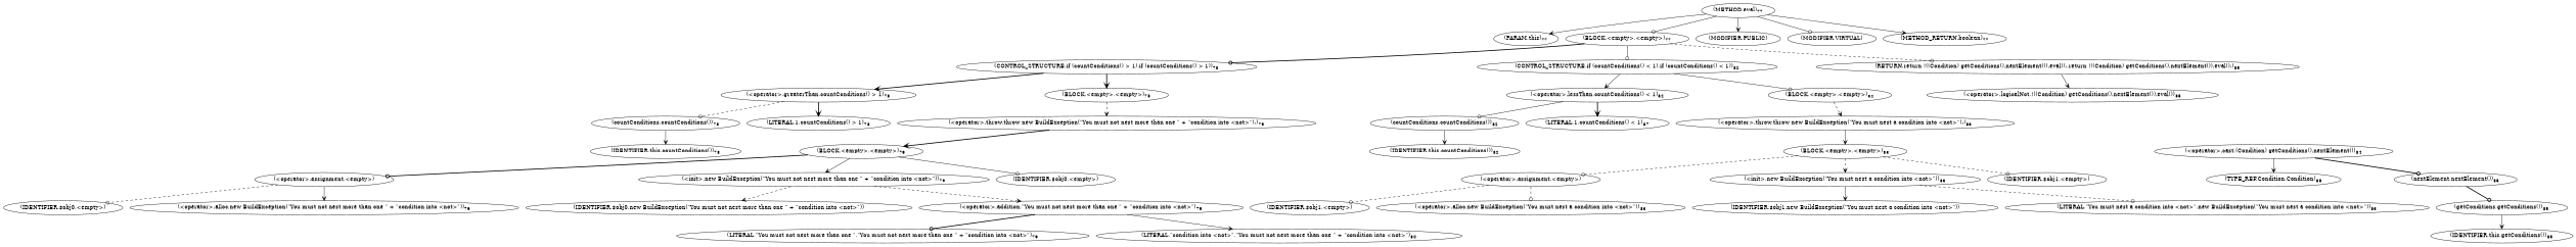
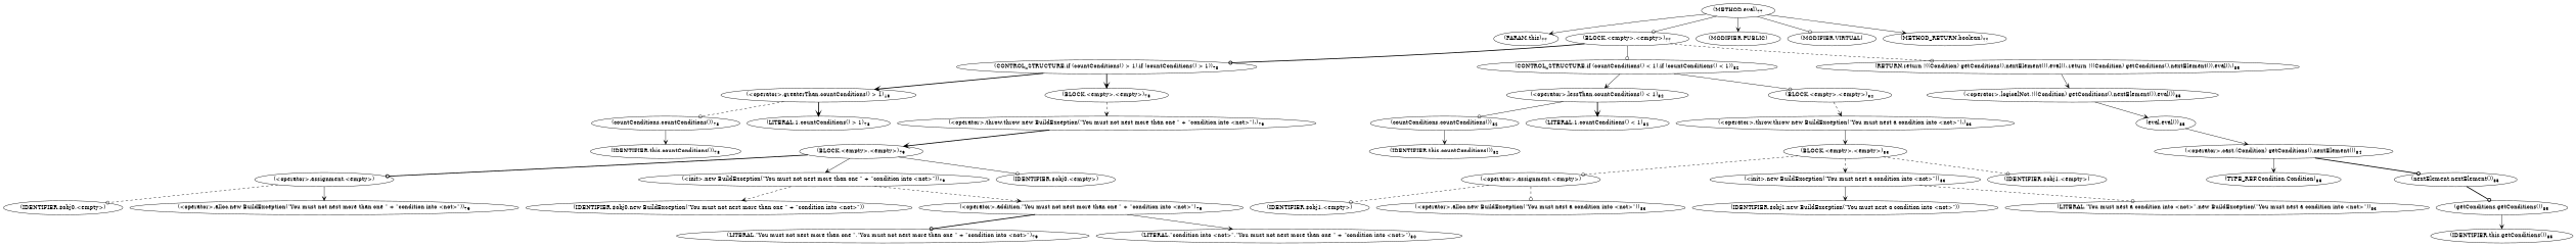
  digraph {
    edge [arrowhead=vee style=solid]
    n1 [label=<(METHOD,eval)<SUB>77</SUB>>]
    n2 [label=<(PARAM,this)<SUB>77</SUB>>]
    n3 [label=<(BLOCK,&lt;empty&gt;,&lt;empty&gt;)<SUB>77</SUB>>]
    n4 [label=<(MODIFIER,PUBLIC)>]
    n5 [label=<(MODIFIER,VIRTUAL)>]
    n6 [label=<(METHOD_RETURN,boolean)<SUB>77</SUB>>]
    n7 [label=<(CONTROL_STRUCTURE,if (countConditions() &gt; 1),if (countConditions() &gt; 1))<SUB>78</SUB>>]
    n8 [label=<(CONTROL_STRUCTURE,if (countConditions() &lt; 1),if (countConditions() &lt; 1))<SUB>82</SUB>>]
    n9 [label=<(RETURN,return !((Condition) getConditions().nextElement()).eval();,return !((Condition) getConditions().nextElement()).eval();)<SUB>85</SUB>>]
-   n10 [label=<(&lt;operator&gt;.greaterThan,countConditions() &gt; 1)<SUB>78</SUB>>]
+   n10 [label=<(&lt;operator&gt;.greaterThan,countConditions() &gt; 1)<SUB>18</SUB>>]
    n11 [label=<(BLOCK,&lt;empty&gt;,&lt;empty&gt;)<SUB>78</SUB>>]
    n12 [label=<(&lt;operator&gt;.lessThan,countConditions() &lt; 1)<SUB>82</SUB>>]
    n13 [label=<(BLOCK,&lt;empty&gt;,&lt;empty&gt;)<SUB>82</SUB>>]
    n14 [label=<(&lt;operator&gt;.logicalNot,!((Condition) getConditions().nextElement()).eval())<SUB>85</SUB>>]
    n15 [label=<(countConditions,countConditions())<SUB>78</SUB>>]
    n16 [label=<(LITERAL,1,countConditions() &gt; 1)<SUB>78</SUB>>]
    n17 [label=<(&lt;operator&gt;.throw,throw new BuildException(&quot;You must not nest more than one &quot; + &quot;condition into &lt;not&gt;&quot;);)<SUB>79</SUB>>]
    n18 [label=<(IDENTIFIER,this,countConditions())<SUB>78</SUB>>]
    n19 [label=<(BLOCK,&lt;empty&gt;,&lt;empty&gt;)<SUB>79</SUB>>]
    n20 [label=<(&lt;operator&gt;.assignment,&lt;empty&gt;)>]
    n21 [label=<(&lt;init&gt;,new BuildException(&quot;You must not nest more than one &quot; + &quot;condition into &lt;not&gt;&quot;))<SUB>79</SUB>>]
    n22 [label=<(IDENTIFIER,$obj0,&lt;empty&gt;)>]
    n23 [label=<(IDENTIFIER,$obj0,&lt;empty&gt;)>]
    n24 [label=<(&lt;operator&gt;.alloc,new BuildException(&quot;You must not nest more than one &quot; + &quot;condition into &lt;not&gt;&quot;))<SUB>79</SUB>>]
    n25 [label=<(IDENTIFIER,$obj0,new BuildException(&quot;You must not nest more than one &quot; + &quot;condition into &lt;not&gt;&quot;))>]
    n26 [label=<(&lt;operator&gt;.addition,&quot;You must not nest more than one &quot; + &quot;condition into &lt;not&gt;&quot;)<SUB>79</SUB>>]
    n27 [label=<(LITERAL,&quot;You must not nest more than one &quot;,&quot;You must not nest more than one &quot; + &quot;condition into &lt;not&gt;&quot;)<SUB>79</SUB>>]
    n28 [label=<(LITERAL,&quot;condition into &lt;not&gt;&quot;,&quot;You must not nest more than one &quot; + &quot;condition into &lt;not&gt;&quot;)<SUB>80</SUB>>]
    n29 [label=<(countConditions,countConditions())<SUB>82</SUB>>]
-   n30 [label=<(LITERAL,1,countConditions() &lt; 1)<SUB>87</SUB>>]
+   n30 [label=<(LITERAL,1,countConditions() &lt; 1)<SUB>82</SUB>>]
    n31 [label=<(&lt;operator&gt;.throw,throw new BuildException(&quot;You must nest a condition into &lt;not&gt;&quot;);)<SUB>83</SUB>>]
    n32 [label=<(IDENTIFIER,this,countConditions())<SUB>82</SUB>>]
    n33 [label=<(BLOCK,&lt;empty&gt;,&lt;empty&gt;)<SUB>83</SUB>>]
    n34 [label=<(&lt;operator&gt;.assignment,&lt;empty&gt;)>]
    n35 [label=<(&lt;init&gt;,new BuildException(&quot;You must nest a condition into &lt;not&gt;&quot;))<SUB>83</SUB>>]
    n36 [label=<(IDENTIFIER,$obj1,&lt;empty&gt;)>]
    n37 [label=<(IDENTIFIER,$obj1,&lt;empty&gt;)>]
    n38 [label=<(&lt;operator&gt;.alloc,new BuildException(&quot;You must nest a condition into &lt;not&gt;&quot;))<SUB>83</SUB>>]
    n39 [label=<(IDENTIFIER,$obj1,new BuildException(&quot;You must nest a condition into &lt;not&gt;&quot;))>]
    n40 [label=<(LITERAL,&quot;You must nest a condition into &lt;not&gt;&quot;,new BuildException(&quot;You must nest a condition into &lt;not&gt;&quot;))<SUB>83</SUB>>]
+   n41 [label=<(eval,eval())<SUB>85</SUB>>]
    n42 [label=<(&lt;operator&gt;.cast,(Condition) getConditions().nextElement())<SUB>84</SUB>>]
    n43 [label=<(TYPE_REF,Condition,Condition)<SUB>85</SUB>>]
    n44 [label=<(nextElement,nextElement())<SUB>85</SUB>>]
    n45 [label=<(getConditions,getConditions())<SUB>85</SUB>>]
    n46 [label=<(IDENTIFIER,this,getConditions())<SUB>85</SUB>>]
    n1 -> n2
    n1 -> n3 [arrowhead=odot]
    n1 -> n4
    n1 -> n5 [arrowhead=odot]
    n1 -> n6
    n3 -> n7 [arrowhead=odot style=bold]
    n3 -> n8 [arrowhead=odot]
    n3 -> n9 [arrowhead=odot style=dashed]
    n7 -> n10 [style=bold]
    n7 -> n11 [style=bold]
    n8 -> n12
    n8 -> n13 [arrowhead=odot]
    n9 -> n14
    n10 -> n15 [arrowhead=odot style=dashed]
    n10 -> n16 [style=bold]
    n11 -> n17 [style=dashed]
    n12 -> n29 [arrowhead=odot]
    n12 -> n30 [style=bold]
    n13 -> n31 [style=dashed]
+   n14 -> n41
    n15 -> n18
    n17 -> n19 [style=bold]
    n19 -> n20 [arrowhead=odot style=bold]
    n19 -> n21
    n19 -> n22 [arrowhead=odot]
    n20 -> n23 [arrowhead=odot style=dashed]
    n20 -> n24
    n21 -> n25 [style=dashed]
    n21 -> n26 [style=dashed]
    n26 -> n27 [arrowhead=odot style=bold]
    n26 -> n28
    n29 -> n32
    n31 -> n33
    n33 -> n34 [arrowhead=odot style=dashed]
    n33 -> n35 [style=dashed]
    n33 -> n36 [arrowhead=odot style=dashed]
    n34 -> n37 [arrowhead=odot style=dashed]
    n34 -> n38 [arrowhead=odot style=dashed]
    n35 -> n39
    n35 -> n40 [arrowhead=odot style=dashed]
+   n41 -> n42
    n42 -> n43
    n42 -> n44 [arrowhead=odot style=bold]
    n44 -> n45 [arrowhead=odot style=bold]
    n45 -> n46
  }
